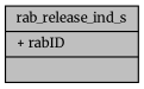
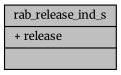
  digraph {
    fontname=Merriweather
-   n1 [color=black fillcolor=grey75 fontcolor=black fontname=Merriweather fontsize=10 height=0.2 label="{rab_release_ind_s\n|+ rabID\l|}" shape=record style=filled width=0.4]
+   n1 [color=black fillcolor=grey75 fontcolor=black fontname=Merriweather fontsize=10 height=0.2 label="{rab_release_ind_s\n|+ release\l|}" shape=record style=filled width=0.4]
  }
